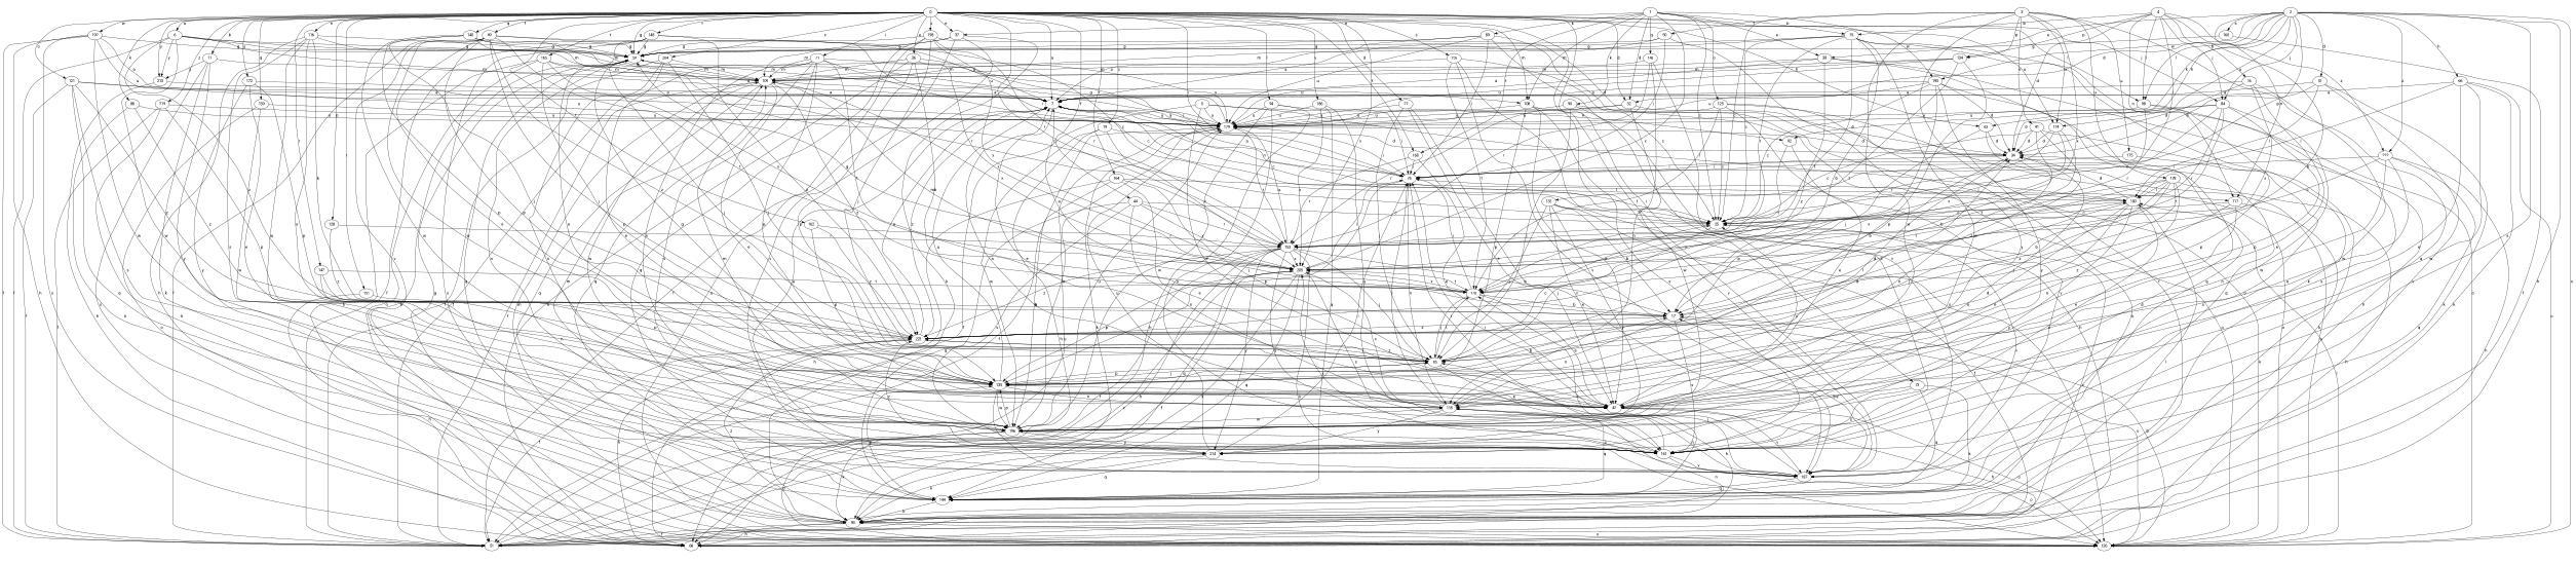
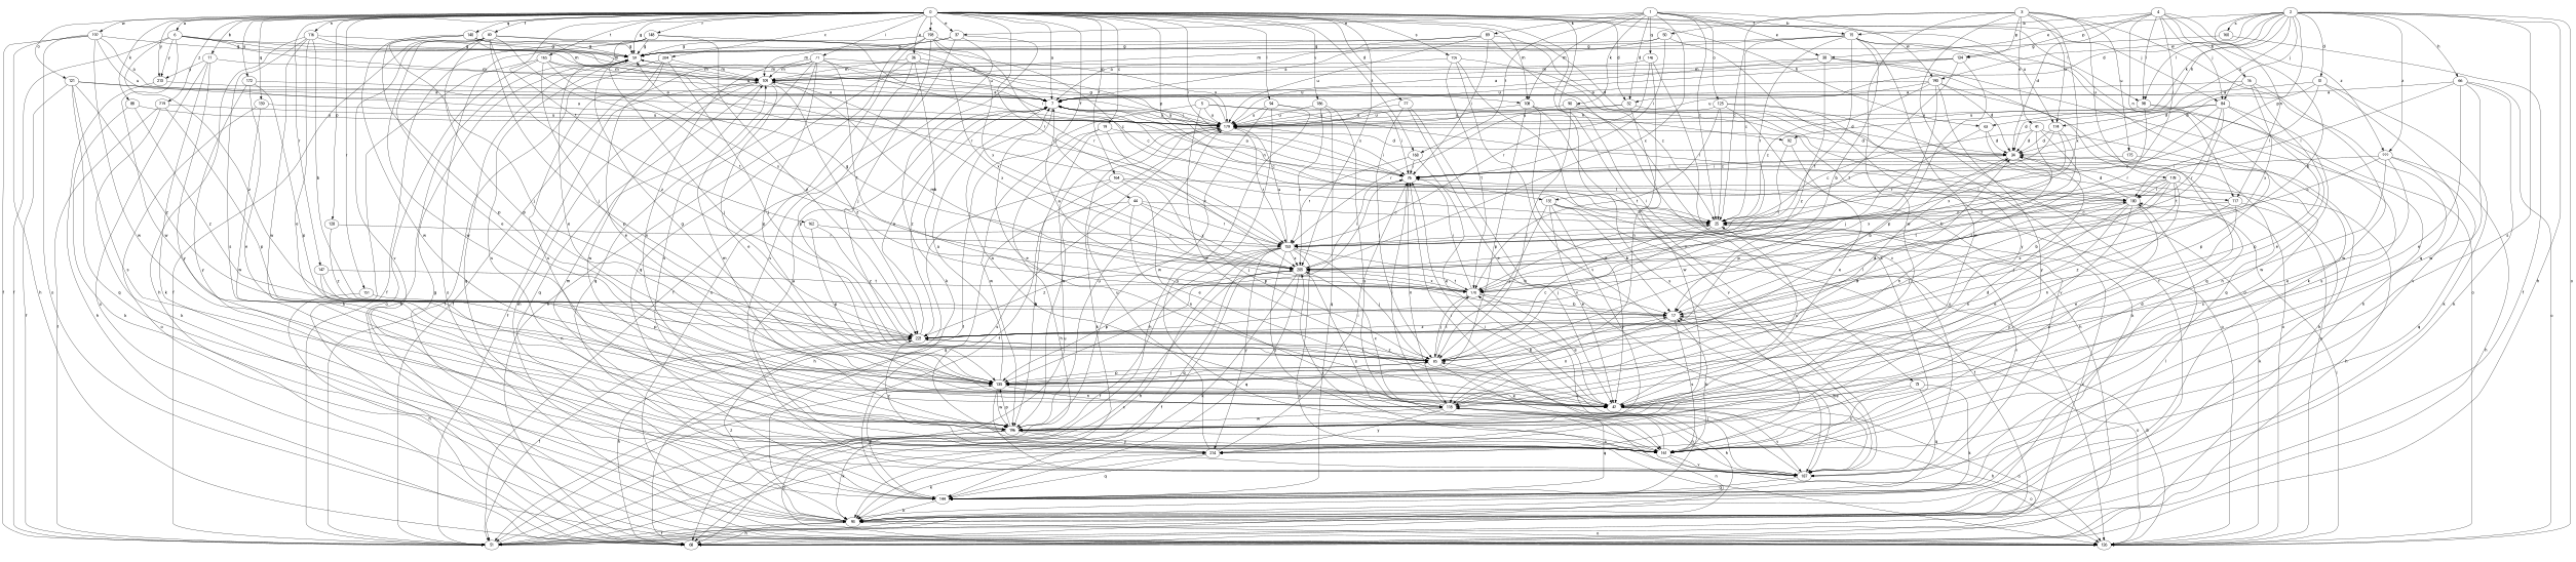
  strict digraph {
    fontname=Roboto
    node [fontname=Roboto]
    edge [fontname=Roboto]
    0
    6
    7
    11
    19
    27
    32
    36
    37
    44
    49
    59
    63
    71
    73
    76
    84
    88
    94
    98
    108
    116
    121
    128
    133
    139
    140
    147
    148
    151
    153
    159
    162
    164
    165
    168
    172
    174
    186
    187
    192
    198
    204
    205
    213
    219
    51
    196
    179
    109
    223
    25
    117
    42
    126
    93
    214
    68
    34
    85
    17
    135
    161
    144
    118
    170
    100
    1
    15
    38
    89
    90
    125
    143
    193
    2
    33
    66
    92
    160
    222
    3
    41
    50
    134
    175
    178
    4
    16
    5
    0 -> 6 [label=a]
    0 -> 7 [label=a]
    0 -> 11 [label=b]
    0 -> 19 [label=c]
    0 -> 27 [label=d]
    0 -> 32 [label=d]
    0 -> 36 [label=e]
    0 -> 37 [label=e]
    0 -> 44 [label=f]
    0 -> 49 [label=f]
    0 -> 59 [label=g]
    0 -> 63 [label=h]
    0 -> 71 [label=i]
    0 -> 73 [label=i]
    0 -> 76 [label=i]
    0 -> 84 [label=j]
    0 -> 88 [label=k]
    0 -> 94 [label=l]
    0 -> 98 [label=l]
    0 -> 108 [label=m]
    0 -> 116 [label=n]
    0 -> 121 [label=o]
    0 -> 128 [label=p]
+   0 -> 133 [label=p]
    0 -> 139 [label=q]
    0 -> 140 [label=q]
    0 -> 147 [label=r]
    0 -> 148 [label=r]
    0 -> 151 [label=r]
    0 -> 153 [label=r]
    0 -> 159 [label=s]
    0 -> 162 [label=t]
    0 -> 164 [label=t]
    0 -> 165 [label=t]
    0 -> 168 [label=t]
    0 -> 172 [label=u]
    0 -> 174 [label=u]
    0 -> 186 [label=v]
    0 -> 187 [label=v]
    0 -> 192 [label=w]
    0 -> 198 [label=x]
    0 -> 204 [label=x]
    0 -> 205 [label=x]
    0 -> 213 [label=y]
    0 -> 219 [label=z]
    6 -> 59 [label=g]
    6 -> 108 [label=m]
    6 -> 213 [label=y]
    6 -> 51 [label=f]
    6 -> 196 [label=w]
    6 -> 179 [label=u]
    6 -> 109 [label=m]
    6 -> 223 [label=z]
    7 -> 179 [label=u]
    7 -> 223 [label=z]
    7 -> 25 [label=c]
    7 -> 117 [label=n]
    7 -> 42 [label=e]
    11 -> 213 [label=y]
    11 -> 109 [label=m]
    11 -> 126 [label=o]
    11 -> 93 [label=k]
    11 -> 214 [label=y]
    19 -> 205 [label=x]
    19 -> 196 [label=w]
    19 -> 68 [label=h]
    19 -> 34 [label=d]
    27 -> 187 [label=v]
    27 -> 179 [label=u]
    27 -> 42 [label=e]
    27 -> 85 [label=j]
    32 -> 153 [label=r]
    32 -> 196 [label=w]
    32 -> 179 [label=u]
    32 -> 34 [label=d]
    36 -> 76 [label=i]
    36 -> 205 [label=x]
    36 -> 109 [label=m]
    36 -> 68 [label=h]
    36 -> 17 [label=b]
    36 -> 135 [label=p]
    37 -> 59 [label=g]
    37 -> 187 [label=v]
    37 -> 51 [label=f]
    37 -> 109 [label=m]
    37 -> 93 [label=k]
    44 -> 153 [label=r]
    44 -> 205 [label=x]
    44 -> 25 [label=c]
    44 -> 161 [label=s]
    44 -> 144 [label=q]
    44 -> 118 [label=n]
    49 -> 7 [label=a]
    49 -> 59 [label=g]
    49 -> 187 [label=v]
    49 -> 51 [label=f]
    49 -> 196 [label=w]
    49 -> 223 [label=z]
    49 -> 42 [label=e]
    49 -> 85 [label=j]
    49 -> 135 [label=p]
    49 -> 170 [label=t]
    59 -> 109 [label=m]
    59 -> 68 [label=h]
    59 -> 85 [label=j]
    59 -> 161 [label=s]
    59 -> 144 [label=q]
    63 -> 126 [label=o]
    63 -> 34 [label=d]
    63 -> 135 [label=p]
    71 -> 51 [label=f]
    71 -> 179 [label=u]
    71 -> 109 [label=m]
    71 -> 25 [label=c]
    71 -> 135 [label=p]
    71 -> 161 [label=s]
    71 -> 144 [label=q]
    71 -> 118 [label=n]
    71 -> 170 [label=t]
    73 -> 42 [label=e]
    73 -> 93 [label=k]
    73 -> 161 [label=s]
    73 -> 144 [label=q]
    76 -> 7 [label=a]
    76 -> 135 [label=p]
    76 -> 118 [label=n]
    76 -> 100 [label=l]
    84 -> 153 [label=r]
    84 -> 196 [label=w]
    84 -> 179 [label=u]
    84 -> 25 [label=c]
    84 -> 34 [label=d]
    84 -> 135 [label=p]
    84 -> 170 [label=t]
    88 -> 179 [label=u]
    88 -> 223 [label=z]
    88 -> 93 [label=k]
    94 -> 76 [label=i]
    94 -> 196 [label=w]
    94 -> 179 [label=u]
    94 -> 68 [label=h]
    94 -> 161 [label=s]
    98 -> 153 [label=r]
    98 -> 179 [label=u]
    98 -> 135 [label=p]
    98 -> 161 [label=s]
    108 -> 187 [label=v]
    108 -> 179 [label=u]
    108 -> 42 [label=e]
    108 -> 135 [label=p]
    108 -> 161 [label=s]
    116 -> 59 [label=g]
    116 -> 196 [label=w]
    116 -> 179 [label=u]
    116 -> 42 [label=e]
    116 -> 68 [label=h]
    116 -> 17 [label=b]
    116 -> 161 [label=s]
    121 -> 7 [label=a]
    121 -> 51 [label=f]
    121 -> 179 [label=u]
    121 -> 223 [label=z]
    121 -> 161 [label=s]
    121 -> 144 [label=q]
    128 -> 153 [label=r]
    128 -> 223 [label=z]
    133 -> 51 [label=f]
    133 -> 25 [label=c]
    133 -> 42 [label=e]
    133 -> 214 [label=y]
    133 -> 85 [label=j]
    133 -> 17 [label=b]
    139 -> 196 [label=w]
    139 -> 179 [label=u]
    139 -> 126 [label=o]
    140 -> 59 [label=g]
    140 -> 76 [label=i]
    140 -> 153 [label=r]
    140 -> 196 [label=w]
    140 -> 109 [label=m]
    140 -> 85 [label=j]
    140 -> 135 [label=p]
    147 -> 135 [label=p]
    147 -> 118 [label=n]
    147 -> 170 [label=t]
    148 -> 59 [label=g]
    148 -> 51 [label=f]
    148 -> 223 [label=z]
    148 -> 25 [label=c]
    148 -> 42 [label=e]
    148 -> 126 [label=o]
    151 -> 68 [label=h]
    151 -> 17 [label=b]
    153 -> 205 [label=x]
    153 -> 51 [label=f]
    153 -> 179 [label=u]
    153 -> 223 [label=z]
    153 -> 126 [label=o]
    153 -> 214 [label=y]
    153 -> 68 [label=h]
    153 -> 85 [label=j]
    153 -> 17 [label=b]
    153 -> 161 [label=s]
    153 -> 144 [label=q]
    159 -> 187 [label=v]
    159 -> 109 [label=m]
    159 -> 25 [label=c]
    159 -> 126 [label=o]
    159 -> 170 [label=t]
    162 -> 153 [label=r]
    162 -> 223 [label=z]
    162 -> 135 [label=p]
    164 -> 196 [label=w]
    164 -> 42 [label=e]
    164 -> 68 [label=h]
    164 -> 85 [label=j]
    164 -> 100 [label=l]
    165 -> 205 [label=x]
    165 -> 109 [label=m]
    165 -> 25 [label=c]
    165 -> 126 [label=o]
    165 -> 68 [label=h]
    165 -> 135 [label=p]
    168 -> 76 [label=i]
    168 -> 153 [label=r]
    168 -> 42 [label=e]
    172 -> 7 [label=a]
    172 -> 42 [label=e]
    172 -> 214 [label=y]
    172 -> 135 [label=p]
    174 -> 153 [label=r]
    174 -> 205 [label=x]
    174 -> 34 [label=d]
    174 -> 170 [label=t]
    186 -> 205 [label=x]
    186 -> 179 [label=u]
    186 -> 161 [label=s]
    186 -> 144 [label=q]
    187 -> 76 [label=i]
    187 -> 205 [label=x]
    187 -> 109 [label=m]
    187 -> 85 [label=j]
    187 -> 17 [label=b]
    187 -> 144 [label=q]
    187 -> 118 [label=n]
    192 -> 7 [label=a]
    192 -> 59 [label=g]
    192 -> 51 [label=f]
    192 -> 196 [label=w]
    192 -> 179 [label=u]
    192 -> 126 [label=o]
    192 -> 68 [label=h]
    198 -> 59 [label=g]
    198 -> 153 [label=r]
    198 -> 205 [label=x]
    198 -> 126 [label=o]
    198 -> 34 [label=d]
    198 -> 85 [label=j]
    198 -> 144 [label=q]
    204 -> 51 [label=f]
    204 -> 109 [label=m]
    204 -> 42 [label=e]
    204 -> 85 [label=j]
    204 -> 161 [label=s]
    205 -> 59 [label=g]
    205 -> 76 [label=i]
    205 -> 51 [label=f]
    205 -> 93 [label=k]
    205 -> 135 [label=p]
    205 -> 161 [label=s]
    205 -> 144 [label=q]
    205 -> 170 [label=t]
    213 -> 7 [label=a]
    213 -> 68 [label=h]
    219 -> 51 [label=f]
    219 -> 179 [label=u]
    219 -> 93 [label=k]
    219 -> 135 [label=p]
    51 -> 205 [label=x]
    51 -> 179 [label=u]
    51 -> 25 [label=c]
    51 -> 118 [label=n]
    196 -> 179 [label=u]
    196 -> 109 [label=m]
    196 -> 126 [label=o]
    196 -> 93 [label=k]
    196 -> 214 [label=y]
    196 -> 34 [label=d]
    196 -> 135 [label=p]
    196 -> 161 [label=s]
    179 -> 7 [label=a]
    179 -> 59 [label=g]
    179 -> 76 [label=i]
    179 -> 153 [label=r]
    179 -> 51 [label=f]
    179 -> 196 [label=w]
    179 -> 93 [label=k]
    179 -> 34 [label=d]
    109 -> 7 [label=a]
    109 -> 205 [label=x]
    109 -> 51 [label=f]
    109 -> 196 [label=w]
    109 -> 223 [label=z]
    109 -> 42 [label=e]
    109 -> 144 [label=q]
    223 -> 7 [label=a]
    223 -> 51 [label=f]
    223 -> 68 [label=h]
    223 -> 85 [label=j]
    223 -> 100 [label=l]
    25 -> 153 [label=r]
    25 -> 187 [label=v]
    25 -> 85 [label=j]
    117 -> 223 [label=z]
    117 -> 25 [label=c]
    117 -> 42 [label=e]
    117 -> 93 [label=k]
    42 -> 187 [label=v]
    42 -> 25 [label=c]
    42 -> 126 [label=o]
    42 -> 68 [label=h]
    126 -> 17 [label=b]
    126 -> 100 [label=l]
    93 -> 59 [label=g]
    93 -> 51 [label=f]
    93 -> 109 [label=m]
    93 -> 223 [label=z]
    93 -> 126 [label=o]
    93 -> 68 [label=h]
    93 -> 100 [label=l]
    214 -> 7 [label=a]
    214 -> 76 [label=i]
    214 -> 179 [label=u]
    214 -> 93 [label=k]
    214 -> 144 [label=q]
    34 -> 76 [label=i]
    34 -> 17 [label=b]
    34 -> 118 [label=n]
    85 -> 223 [label=z]
    85 -> 25 [label=c]
    85 -> 68 [label=h]
    85 -> 34 [label=d]
    85 -> 135 [label=p]
    85 -> 170 [label=t]
    17 -> 223 [label=z]
    17 -> 126 [label=o]
    17 -> 161 [label=s]
    17 -> 118 [label=n]
    135 -> 7 [label=a]
    135 -> 59 [label=g]
    135 -> 187 [label=v]
    135 -> 196 [label=w]
    135 -> 42 [label=e]
    135 -> 85 [label=j]
    135 -> 17 [label=b]
    135 -> 118 [label=n]
    161 -> 76 [label=i]
    161 -> 187 [label=v]
    161 -> 223 [label=z]
    161 -> 126 [label=o]
    161 -> 34 [label=d]
+   161 -> 17 [label=b]
    144 -> 93 [label=k]
    144 -> 135 [label=p]
    144 -> 170 [label=t]
    118 -> 7 [label=a]
    118 -> 76 [label=i]
    118 -> 205 [label=x]
    118 -> 196 [label=w]
    118 -> 214 [label=y]
    118 -> 34 [label=d]
    118 -> 144 [label=q]
    170 -> 7 [label=a]
    170 -> 76 [label=i]
    170 -> 205 [label=x]
    170 -> 109 [label=m]
    170 -> 42 [label=e]
    170 -> 85 [label=j]
    170 -> 17 [label=b]
    100 -> 25 [label=c]
    100 -> 42 [label=e]
    100 -> 214 [label=y]
    100 -> 34 [label=d]
    100 -> 85 [label=j]
    100 -> 161 [label=s]
    100 -> 118 [label=n]
    1 -> 32 [label=d]
    1 -> 37 [label=e]
    1 -> 108 [label=m]
    1 -> 168 [label=t]
    1 -> 205 [label=x]
    1 -> 25 [label=c]
    1 -> 15 [label=b]
    1 -> 38 [label=e]
    1 -> 89 [label=k]
    1 -> 90 [label=k]
    1 -> 125 [label=o]
    1 -> 143 [label=q]
    1 -> 193 [label=w]
    15 -> 59 [label=g]
    15 -> 153 [label=r]
    15 -> 196 [label=w]
    15 -> 109 [label=m]
    15 -> 25 [label=c]
    15 -> 126 [label=o]
    15 -> 93 [label=k]
    15 -> 17 [label=b]
    15 -> 170 [label=t]
    38 -> 179 [label=u]
    38 -> 109 [label=m]
    38 -> 223 [label=z]
    38 -> 68 [label=h]
    38 -> 144 [label=q]
    89 -> 7 [label=a]
    89 -> 59 [label=g]
    89 -> 76 [label=i]
    89 -> 187 [label=v]
    89 -> 179 [label=u]
    89 -> 126 [label=o]
    90 -> 179 [label=u]
    90 -> 126 [label=o]
    90 -> 68 [label=h]
    90 -> 85 [label=j]
    125 -> 187 [label=v]
    125 -> 179 [label=u]
    125 -> 25 [label=c]
    125 -> 126 [label=o]
    125 -> 93 [label=k]
    125 -> 170 [label=t]
    143 -> 153 [label=r]
    143 -> 109 [label=m]
    143 -> 161 [label=s]
    143 -> 118 [label=n]
    193 -> 7 [label=a]
    193 -> 179 [label=u]
    193 -> 25 [label=c]
    193 -> 214 [label=y]
    193 -> 34 [label=d]
    193 -> 85 [label=j]
    193 -> 144 [label=q]
    2 -> 32 [label=d]
    2 -> 63 [label=h]
    2 -> 84 [label=j]
    2 -> 98 [label=l]
    2 -> 133 [label=p]
    2 -> 174 [label=u]
    2 -> 117 [label=n]
    2 -> 126 [label=o]
    2 -> 68 [label=h]
    2 -> 161 [label=s]
    2 -> 38 [label=e]
    2 -> 193 [label=w]
    2 -> 33 [label=d]
    2 -> 66 [label=h]
    2 -> 92 [label=k]
    2 -> 160 [label=s]
    2 -> 222 [label=z]
    33 -> 7 [label=a]
    33 -> 187 [label=v]
    33 -> 93 [label=k]
    33 -> 34 [label=d]
    33 -> 100 [label=l]
    66 -> 7 [label=a]
    66 -> 196 [label=w]
    66 -> 42 [label=e]
    66 -> 126 [label=o]
    66 -> 93 [label=k]
    66 -> 100 [label=l]
    92 -> 42 [label=e]
    92 -> 170 [label=t]
    160 -> 59 [label=g]
    160 -> 51 [label=f]
    222 -> 76 [label=i]
    222 -> 25 [label=c]
    222 -> 42 [label=e]
    222 -> 68 [label=h]
    222 -> 144 [label=q]
    222 -> 118 [label=n]
    3 -> 174 [label=u]
    3 -> 205 [label=x]
    3 -> 51 [label=f]
    3 -> 196 [label=w]
    3 -> 25 [label=c]
    3 -> 144 [label=q]
    3 -> 41 [label=e]
    3 -> 50 [label=f]
    3 -> 134 [label=p]
    3 -> 175 [label=u]
    3 -> 178 [label=u]
    41 -> 223 [label=z]
    41 -> 25 [label=c]
    41 -> 93 [label=k]
    41 -> 34 [label=d]
    41 -> 17 [label=b]
    50 -> 7 [label=a]
    50 -> 59 [label=g]
    50 -> 76 [label=i]
    50 -> 214 [label=y]
    134 -> 7 [label=a]
    134 -> 179 [label=u]
    134 -> 109 [label=m]
    134 -> 135 [label=p]
    134 -> 170 [label=t]
    175 -> 76 [label=i]
    175 -> 161 [label=s]
    178 -> 205 [label=x]
    178 -> 223 [label=z]
    178 -> 68 [label=h]
    178 -> 85 [label=j]
    178 -> 17 [label=b]
    178 -> 118 [label=n]
    178 -> 170 [label=t]
    178 -> 100 [label=l]
    4 -> 76 [label=i]
    4 -> 84 [label=j]
    4 -> 98 [label=l]
    4 -> 117 [label=n]
    4 -> 34 [label=d]
    4 -> 17 [label=b]
    4 -> 15 [label=b]
    4 -> 222 [label=z]
    4 -> 134 [label=p]
    4 -> 16 [label=b]
    16 -> 7 [label=a]
    16 -> 205 [label=x]
    16 -> 196 [label=w]
    16 -> 42 [label=e]
    16 -> 34 [label=d]
    5 -> 51 [label=f]
    5 -> 179 [label=u]
    5 -> 42 [label=e]
    5 -> 100 [label=l]
    5 -> 92 [label=k]
  }
